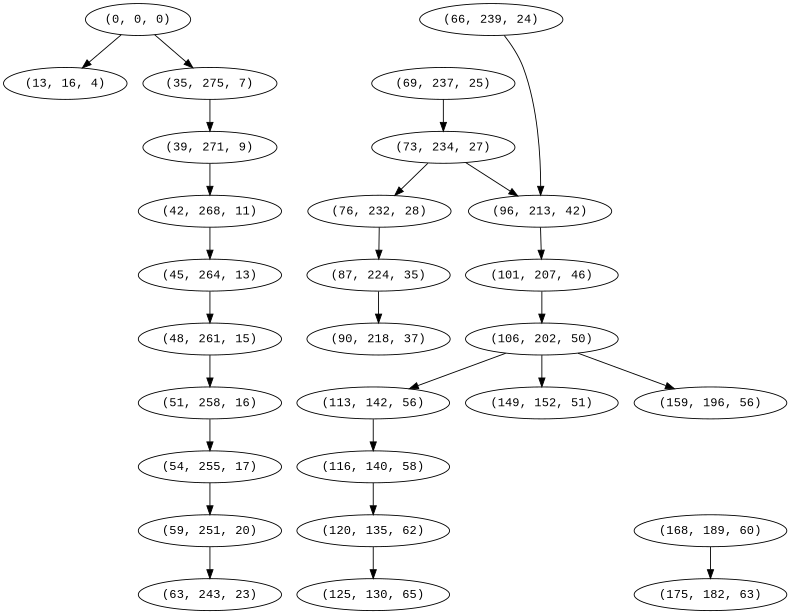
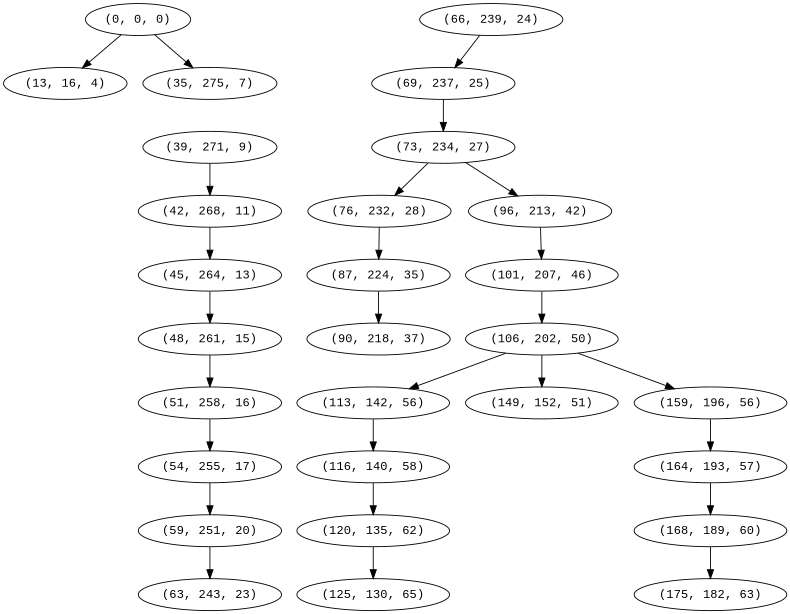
  digraph {
    fontname="Liberation Mono"
    node [fontname="Liberation Mono"]
    edge [fontname="Liberation Mono"]
    "(0, 0, 0)"
    "(13, 16, 4)"
    "(35, 275, 7)"
    "(39, 271, 9)"
    "(42, 268, 11)"
    "(45, 264, 13)"
    "(48, 261, 15)"
    "(51, 258, 16)"
    "(54, 255, 17)"
    "(59, 251, 20)"
    "(63, 243, 23)"
    "(66, 239, 24)"
    "(69, 237, 25)"
    "(73, 234, 27)"
    "(76, 232, 28)"
    "(96, 213, 42)"
    "(87, 224, 35)"
    "(90, 218, 37)"
    "(101, 207, 46)"
    "(106, 202, 50)"
    "(113, 142, 56)"
    "(149, 152, 51)"
    "(159, 196, 56)"
    "(116, 140, 58)"
+   "(164, 193, 57)"
    "(120, 135, 62)"
    "(125, 130, 65)"
    "(168, 189, 60)"
    "(175, 182, 63)"
    "(0, 0, 0)" -> "(13, 16, 4)"
    "(0, 0, 0)" -> "(35, 275, 7)"
-   "(35, 275, 7)" -> "(39, 271, 9)"
    "(39, 271, 9)" -> "(42, 268, 11)"
    "(42, 268, 11)" -> "(45, 264, 13)"
    "(45, 264, 13)" -> "(48, 261, 15)"
    "(48, 261, 15)" -> "(51, 258, 16)"
    "(51, 258, 16)" -> "(54, 255, 17)"
    "(54, 255, 17)" -> "(59, 251, 20)"
    "(59, 251, 20)" -> "(63, 243, 23)"
-   "(66, 239, 24)" -> "(96, 213, 42)"
+   "(66, 239, 24)" -> "(69, 237, 25)"
    "(69, 237, 25)" -> "(73, 234, 27)"
    "(73, 234, 27)" -> "(76, 232, 28)"
    "(73, 234, 27)" -> "(96, 213, 42)"
    "(76, 232, 28)" -> "(87, 224, 35)"
    "(96, 213, 42)" -> "(101, 207, 46)"
    "(87, 224, 35)" -> "(90, 218, 37)"
    "(101, 207, 46)" -> "(106, 202, 50)"
    "(106, 202, 50)" -> "(113, 142, 56)"
    "(106, 202, 50)" -> "(149, 152, 51)"
    "(106, 202, 50)" -> "(159, 196, 56)"
    "(113, 142, 56)" -> "(116, 140, 58)"
+   "(159, 196, 56)" -> "(164, 193, 57)"
    "(116, 140, 58)" -> "(120, 135, 62)"
+   "(164, 193, 57)" -> "(168, 189, 60)"
    "(120, 135, 62)" -> "(125, 130, 65)"
    "(168, 189, 60)" -> "(175, 182, 63)"
  }
